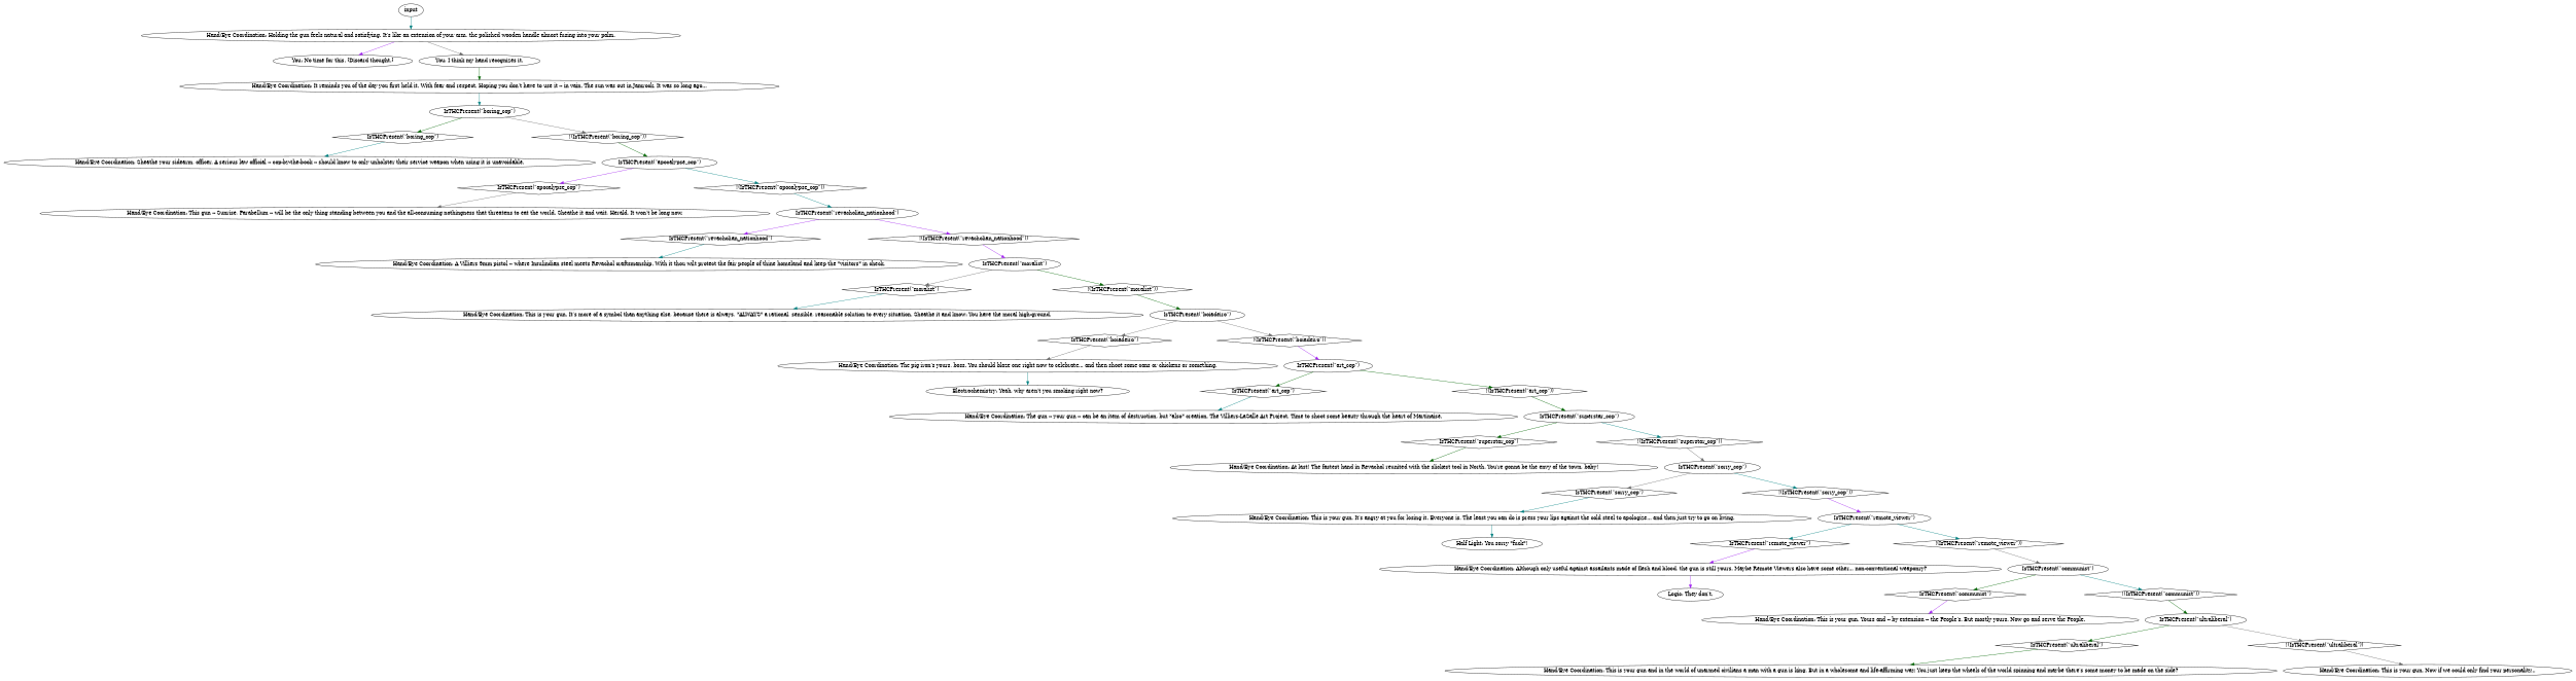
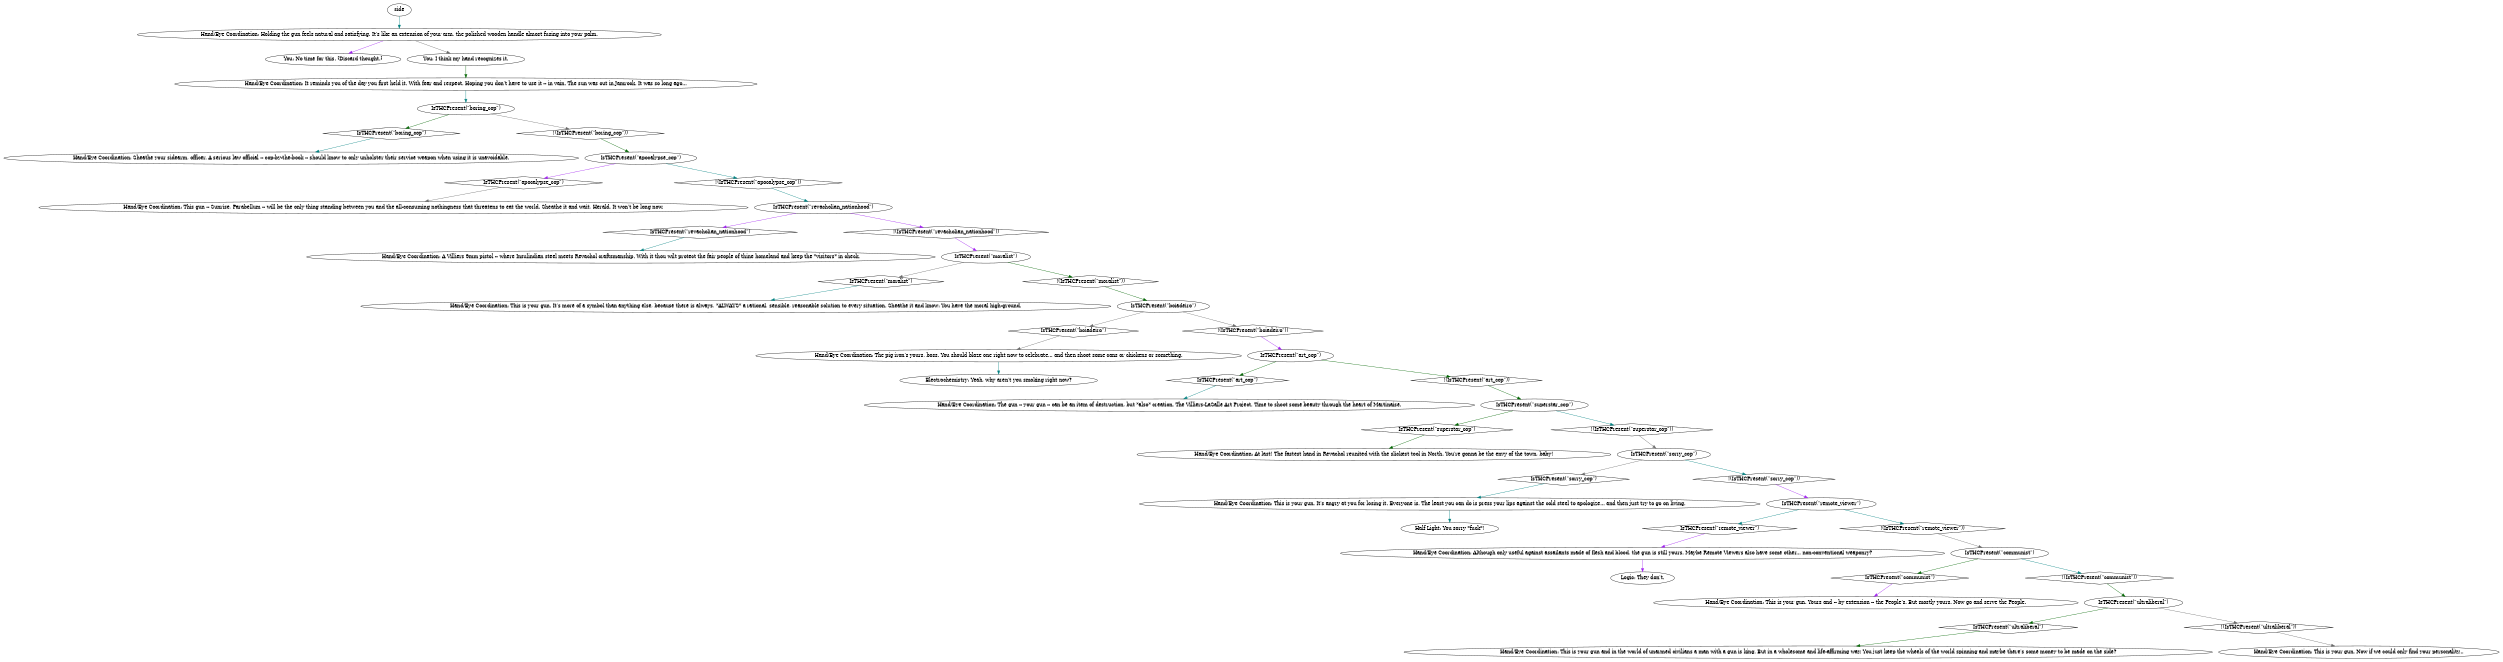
  digraph {
    edge [color=teal]
-   n1 [label=input]
+   n1 [label=side]
    n2 [label="Hand/Eye Coordination: Holding the gun feels natural and satisfying. It's like an extension of your arm, the polished wooden handle almost fusing into your palm."]
    n3 [label="You: No time for this. [Discard thought.]"]
    n4 [label="You: I think my hand recognizes it."]
    n5 [label="Half Light: You sorry *fuck*!"]
    n6 [label="IsTHCPresent(\"revacholian_nationhood\")"]
    n7 [label="IsTHCPresent(\"revacholian_nationhood\")" shape=diamond]
    n8 [label="!(IsTHCPresent(\"revacholian_nationhood\"))" shape=diamond]
    n9 [label="Hand/Eye Coordination: A Villiers 9mm pistol -- where Insulindian steel meets Revachol craftsmanship. With it thou wilt protect the fair people of thine homeland and keep the *visitors* in check."]
    n10 [label="IsTHCPresent(\"moralist\")"]
    n11 [label="IsTHCPresent(\"moralist\")" shape=diamond]
    n12 [label="!(IsTHCPresent(\"moralist\"))" shape=diamond]
    n13 [label="Hand/Eye Coordination: At last! The fastest hand in Revachol reunited with the slickest tool in North. You're gonna be the envy of the town, baby!"]
    n14 [label="Hand/Eye Coordination: This is your gun. It's more of a symbol than anything else, because there is always, *ALWAYS* a rational, sensible, reasonable solution to every situation. Sheathe it and know: You have the moral high-ground."]
    n15 [label="IsTHCPresent(\"boiadeiro\")"]
    n16 [label="IsTHCPresent(\"boiadeiro\")" shape=diamond]
    n17 [label="!(IsTHCPresent(\"boiadeiro\"))" shape=diamond]
    n18 [label="Hand/Eye Coordination: This is your gun. Now if we could only find your personality..."]
    n19 [label="IsTHCPresent(\"superstar_cop\")"]
    n20 [label="IsTHCPresent(\"superstar_cop\")" shape=diamond]
    n21 [label="!(IsTHCPresent(\"superstar_cop\"))" shape=diamond]
    n22 [label="IsTHCPresent(\"sorry_cop\")"]
    n23 [label="IsTHCPresent(\"sorry_cop\")" shape=diamond]
    n24 [label="!(IsTHCPresent(\"sorry_cop\"))" shape=diamond]
    n25 [label="IsTHCPresent(\"communist\")"]
    n26 [label="IsTHCPresent(\"communist\")" shape=diamond]
    n27 [label="!(IsTHCPresent(\"communist\"))" shape=diamond]
    n28 [label="Hand/Eye Coordination: This is your gun. Yours and -- by extension -- the People's. But mostly yours. Now go and serve the People."]
    n29 [label="IsTHCPresent(\"ultraliberal\")"]
    n30 [label="IsTHCPresent(\"ultraliberal\")" shape=diamond]
    n31 [label="!(IsTHCPresent(\"ultraliberal\"))" shape=diamond]
    n32 [label="IsTHCPresent(\"remote_viewer\")"]
    n33 [label="IsTHCPresent(\"remote_viewer\")" shape=diamond]
    n34 [label="!(IsTHCPresent(\"remote_viewer\"))" shape=diamond]
    n35 [label="Hand/Eye Coordination: Although only useful against assailants made of flesh and blood, the gun is still yours. Maybe Remote Viewers also have some other... non-conventional weaponry?"]
    n36 [label="Logic: They don't."]
    n37 [label="IsTHCPresent(\"apocalypse_cop\")"]
    n38 [label="IsTHCPresent(\"apocalypse_cop\")" shape=diamond]
    n39 [label="!(IsTHCPresent(\"apocalypse_cop\"))" shape=diamond]
    n40 [label="Hand/Eye Coordination: This gun -- Sunrise, Parabellum -- will be the only thing standing between you and the all-consuming nothingness that threatens to eat the world. Sheathe it and wait, Herald. It won't be long now."]
    n41 [label="IsTHCPresent(\"art_cop\")"]
    n42 [label="IsTHCPresent(\"art_cop\")" shape=diamond]
    n43 [label="!(IsTHCPresent(\"art_cop\"))" shape=diamond]
    n44 [label="Hand/Eye Coordination: The gun -- your gun -- can be an item of destruction, but *also* creation. The Villiers-LaSalle Art Project. Time to shoot some beauty through the heart of Martinaise."]
    n45 [label="Hand/Eye Coordination: The pig iron's yours, boss. You should blaze one right now to celebrate... and then shoot some cans or chickens or something."]
    n46 [label="Electrochemistry: Yeah, why aren't you smoking right now?"]
    n47 [label="Hand/Eye Coordination: This is your gun and in the world of unarmed civilians a man with a gun is king. But in a wholesome and life-affirming way. You just keep the wheels of the world spinning and maybe there's some money to be made on the side?"]
    n48 [label="IsTHCPresent(\"boring_cop\")"]
    n49 [label="IsTHCPresent(\"boring_cop\")" shape=diamond]
    n50 [label="!(IsTHCPresent(\"boring_cop\"))" shape=diamond]
    n51 [label="Hand/Eye Coordination: Sheathe your sidearm, officer. A serious law official -- cop-by-the-book -- should know to only unholster their service weapon when using it is unavoidable."]
    n52 [label="Hand/Eye Coordination: This is your gun. It's angry at you for losing it. Everyone is. The least you can do is press your lips against the cold steel to apologize... and then just try to go on living."]
    n53 [label="Hand/Eye Coordination: It reminds you of the day you first held it. With fear and respect. Hoping you don't have to use it -- in vain. The sun was out in Jamrock. It was so long ago..."]
    n1 -> n2
    n2 -> n3 [color=purple]
    n2 -> n4 [color=gray40]
    n4 -> n53 [color=darkgreen]
    n6 -> n7 [color=purple]
    n6 -> n8 [color=purple]
    n7 -> n9
    n8 -> n10 [color=purple]
    n10 -> n11 [color=gray40]
    n10 -> n12 [color=darkgreen]
    n11 -> n14
    n12 -> n15 [color=darkgreen]
    n15 -> n16 [color=gray40]
    n15 -> n17 [color=gray40]
    n16 -> n45 [color=gray40]
    n17 -> n41 [color=purple]
    n19 -> n20 [color=darkgreen]
    n19 -> n21
    n20 -> n13 [color=darkgreen]
    n21 -> n22 [color=gray40]
    n22 -> n23 [color=gray40]
    n22 -> n24
    n23 -> n52
    n24 -> n32 [color=purple]
    n25 -> n26 [color=darkgreen]
    n25 -> n27
    n26 -> n28 [color=purple]
    n27 -> n29 [color=darkgreen]
    n29 -> n30 [color=darkgreen]
    n29 -> n31 [color=gray40]
    n30 -> n47 [color=darkgreen]
    n31 -> n18 [color=gray40]
    n32 -> n33
    n32 -> n34
    n33 -> n35 [color=purple]
    n34 -> n25 [color=gray40]
    n35 -> n36 [color=purple]
    n37 -> n38 [color=purple]
    n37 -> n39
    n38 -> n40 [color=gray40]
    n39 -> n6
    n41 -> n42 [color=darkgreen]
    n41 -> n43 [color=darkgreen]
    n42 -> n44
    n43 -> n19 [color=darkgreen]
    n45 -> n46
    n48 -> n49 [color=darkgreen]
    n48 -> n50 [color=gray40]
    n49 -> n51
    n50 -> n37 [color=darkgreen]
    n52 -> n5
    n53 -> n48
  }
